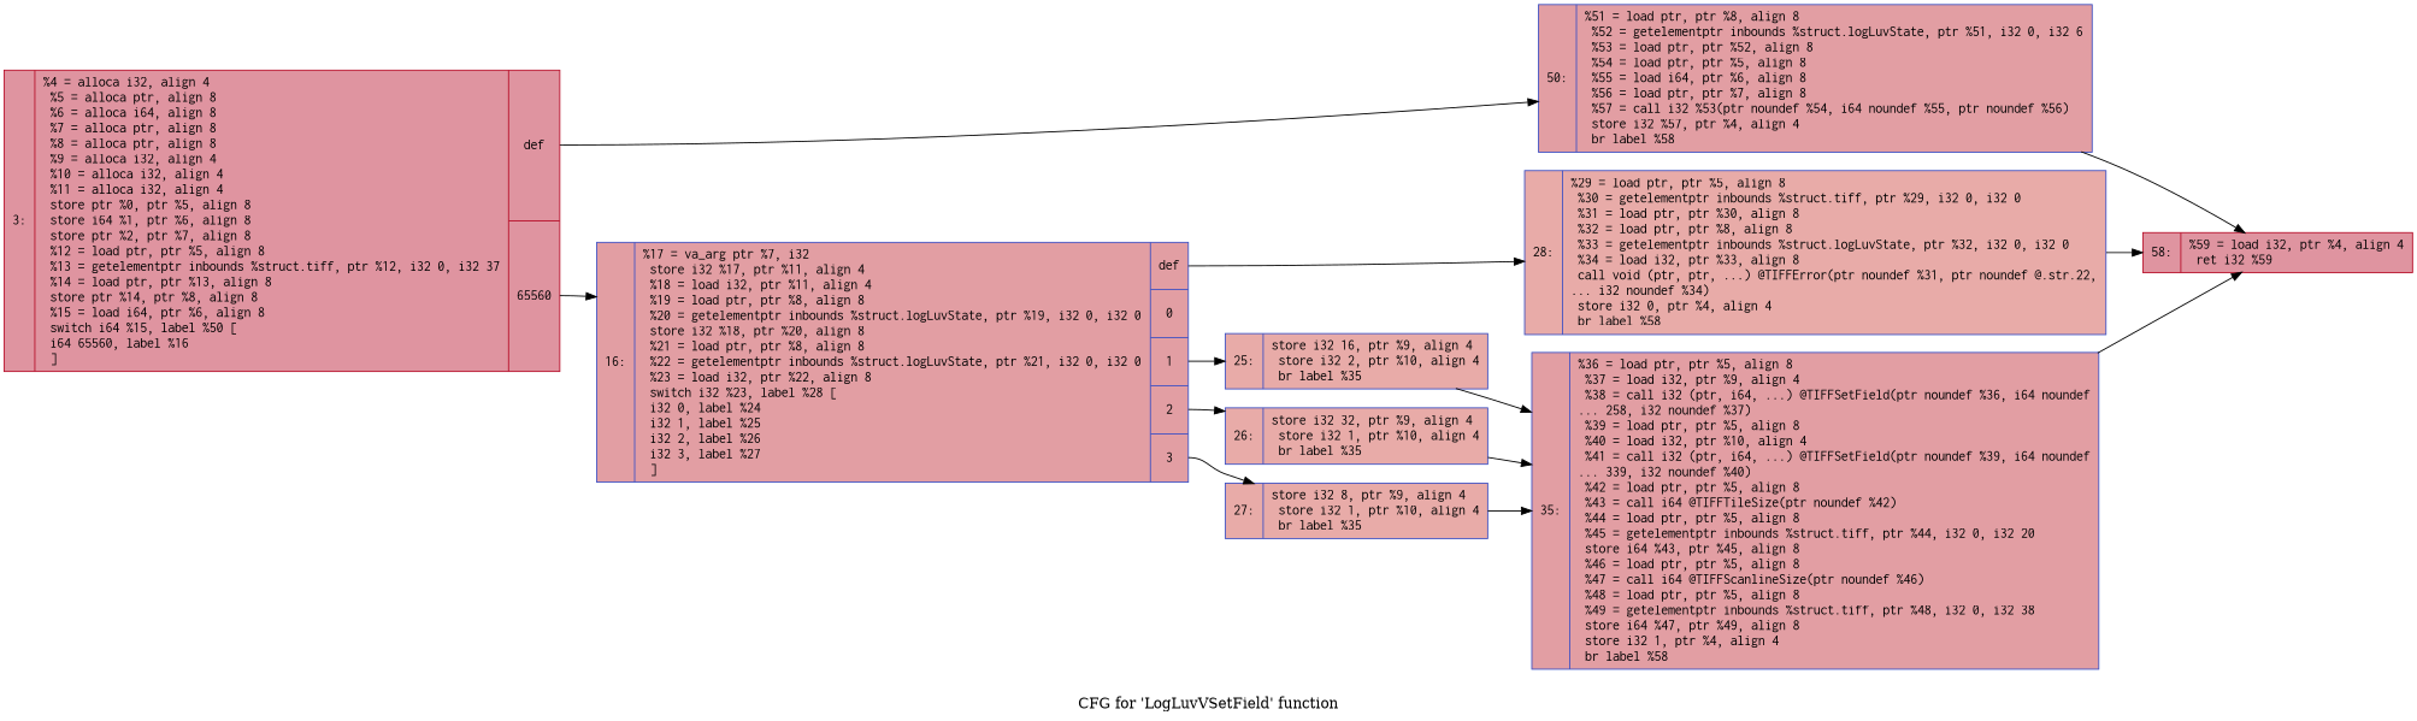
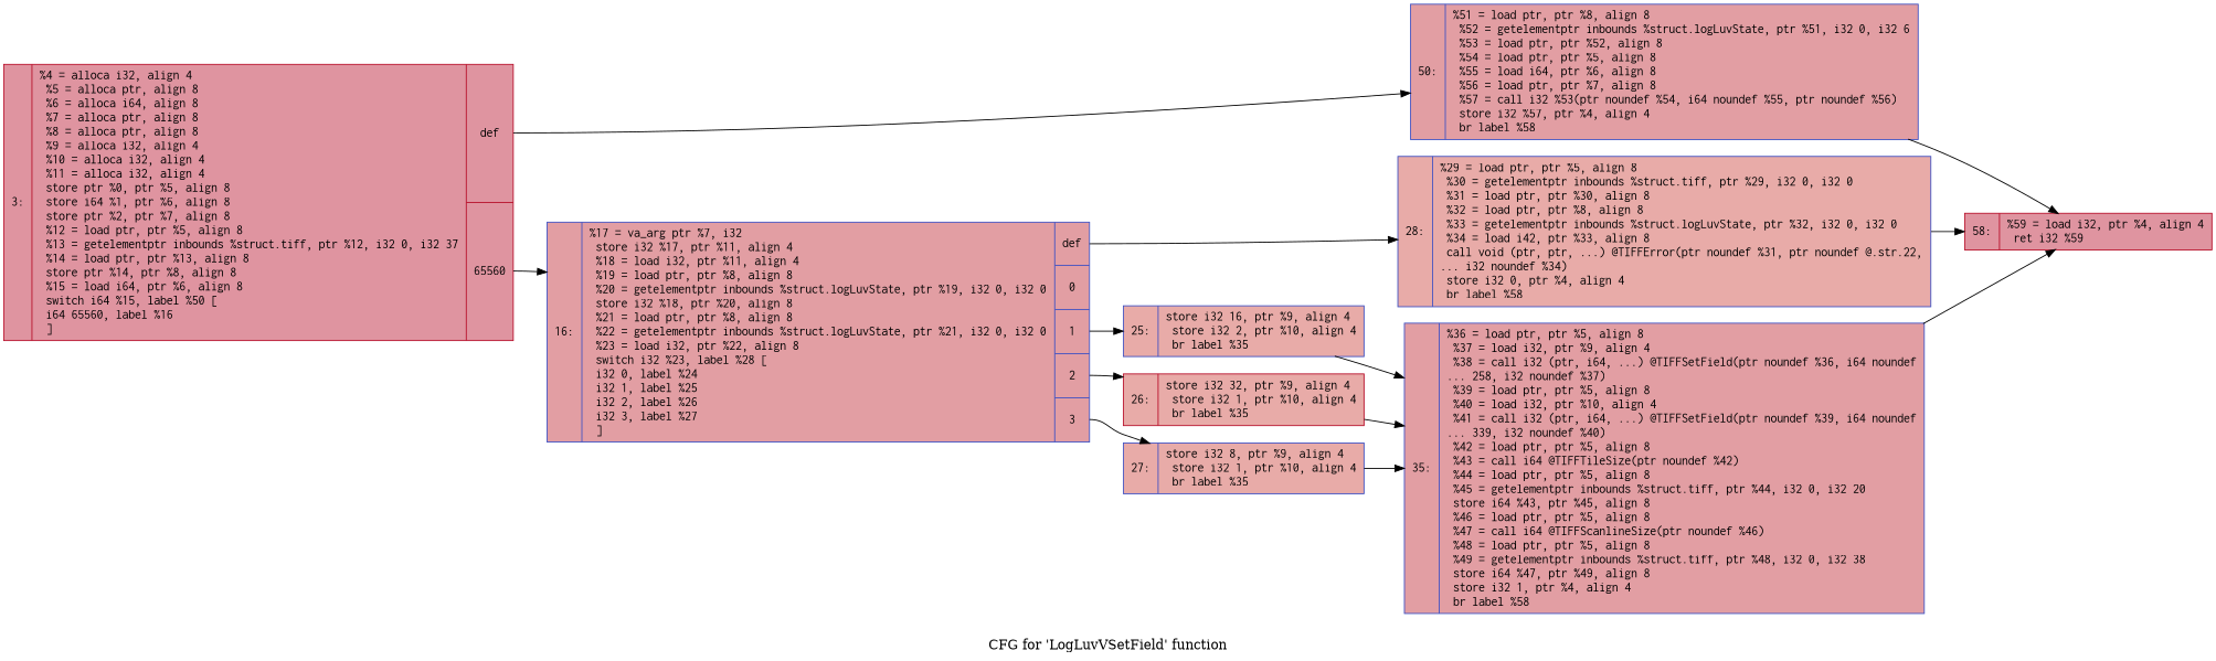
  digraph {
    label="CFG for 'LogLuvVSetField' function"
    rankdir=LR
    node [color="#3d50c3ff" fillcolor="#cc403a70" fontname=Courier shape=record style=filled]
    n1 [color="#b70d28ff" fillcolor="#b70d2870" label="{3:\l|  %4 = alloca i32, align 4\l  %5 = alloca ptr, align 8\l  %6 = alloca i64, align 8\l  %7 = alloca ptr, align 8\l  %8 = alloca ptr, align 8\l  %9 = alloca i32, align 4\l  %10 = alloca i32, align 4\l  %11 = alloca i32, align 4\l  store ptr %0, ptr %5, align 8\l  store i64 %1, ptr %6, align 8\l  store ptr %2, ptr %7, align 8\l  %12 = load ptr, ptr %5, align 8\l  %13 = getelementptr inbounds %struct.tiff, ptr %12, i32 0, i32 37\l  %14 = load ptr, ptr %13, align 8\l  store ptr %14, ptr %8, align 8\l  %15 = load i64, ptr %6, align 8\l  switch i64 %15, label %50 [\l    i64 65560, label %16\l  ]\l|{<s0>def|<s1>65560}}"]
    n2 [fillcolor="#be242e70" label="{50:\l|  %51 = load ptr, ptr %8, align 8\l  %52 = getelementptr inbounds %struct.logLuvState, ptr %51, i32 0, i32 6\l  %53 = load ptr, ptr %52, align 8\l  %54 = load ptr, ptr %5, align 8\l  %55 = load i64, ptr %6, align 8\l  %56 = load ptr, ptr %7, align 8\l  %57 = call i32 %53(ptr noundef %54, i64 noundef %55, ptr noundef %56)\l  store i32 %57, ptr %4, align 4\l  br label %58\l}"]
    n3 [fillcolor="#be242e70" label="{16:\l|  %17 = va_arg ptr %7, i32\l  store i32 %17, ptr %11, align 4\l  %18 = load i32, ptr %11, align 4\l  %19 = load ptr, ptr %8, align 8\l  %20 = getelementptr inbounds %struct.logLuvState, ptr %19, i32 0, i32 0\l  store i32 %18, ptr %20, align 8\l  %21 = load ptr, ptr %8, align 8\l  %22 = getelementptr inbounds %struct.logLuvState, ptr %21, i32 0, i32 0\l  %23 = load i32, ptr %22, align 8\l  switch i32 %23, label %28 [\l    i32 0, label %24\l    i32 1, label %25\l    i32 2, label %26\l    i32 3, label %27\l  ]\l|{<s0>def|<s1>0|<s2>1|<s3>2|<s4>3}}"]
    n4 [color="#b70d28ff" fillcolor="#b70d2870" label="{58:\l|  %59 = load i32, ptr %4, align 4\l  ret i32 %59\l}"]
-   n5 [label="{28:\l|  %29 = load ptr, ptr %5, align 8\l  %30 = getelementptr inbounds %struct.tiff, ptr %29, i32 0, i32 0\l  %31 = load ptr, ptr %30, align 8\l  %32 = load ptr, ptr %8, align 8\l  %33 = getelementptr inbounds %struct.logLuvState, ptr %32, i32 0, i32 0\l  %34 = load i32, ptr %33, align 8\l  call void (ptr, ptr, ...) @TIFFError(ptr noundef %31, ptr noundef @.str.22,\l... i32 noundef %34)\l  store i32 0, ptr %4, align 4\l  br label %58\l}"]
+   n5 [label="{28:\l|  %29 = load ptr, ptr %5, align 8\l  %30 = getelementptr inbounds %struct.tiff, ptr %29, i32 0, i32 0\l  %31 = load ptr, ptr %30, align 8\l  %32 = load ptr, ptr %8, align 8\l  %33 = getelementptr inbounds %struct.logLuvState, ptr %32, i32 0, i32 0\l  %34 = load i42, ptr %33, align 8\l  call void (ptr, ptr, ...) @TIFFError(ptr noundef %31, ptr noundef @.str.22,\l... i32 noundef %34)\l  store i32 0, ptr %4, align 4\l  br label %58\l}"]
    n6 [label="{25:\l|  store i32 16, ptr %9, align 4\l  store i32 2, ptr %10, align 4\l  br label %35\l}"]
-   n7 [label="{26:\l|  store i32 32, ptr %9, align 4\l  store i32 1, ptr %10, align 4\l  br label %35\l}"]
+   n7 [color="#b70d28ff" label="{26:\l|  store i32 32, ptr %9, align 4\l  store i32 1, ptr %10, align 4\l  br label %35\l}"]
    n8 [label="{27:\l|  store i32 8, ptr %9, align 4\l  store i32 1, ptr %10, align 4\l  br label %35\l}"]
    n9 [fillcolor="#be242e70" label="{35:\l|  %36 = load ptr, ptr %5, align 8\l  %37 = load i32, ptr %9, align 4\l  %38 = call i32 (ptr, i64, ...) @TIFFSetField(ptr noundef %36, i64 noundef\l... 258, i32 noundef %37)\l  %39 = load ptr, ptr %5, align 8\l  %40 = load i32, ptr %10, align 4\l  %41 = call i32 (ptr, i64, ...) @TIFFSetField(ptr noundef %39, i64 noundef\l... 339, i32 noundef %40)\l  %42 = load ptr, ptr %5, align 8\l  %43 = call i64 @TIFFTileSize(ptr noundef %42)\l  %44 = load ptr, ptr %5, align 8\l  %45 = getelementptr inbounds %struct.tiff, ptr %44, i32 0, i32 20\l  store i64 %43, ptr %45, align 8\l  %46 = load ptr, ptr %5, align 8\l  %47 = call i64 @TIFFScanlineSize(ptr noundef %46)\l  %48 = load ptr, ptr %5, align 8\l  %49 = getelementptr inbounds %struct.tiff, ptr %48, i32 0, i32 38\l  store i64 %47, ptr %49, align 8\l  store i32 1, ptr %4, align 4\l  br label %58\l}"]
    n1 -> n2 [tailport=s0]
    n1 -> n3 [tailport=s1]
    n2 -> n4
    n3 -> n5 [tailport=s0]
    n3 -> n6 [tailport=s2]
    n3 -> n7 [tailport=s3]
    n3 -> n8 [tailport=s4]
    n5 -> n4
    n6 -> n9
    n7 -> n9
    n8 -> n9
    n9 -> n4
  }
